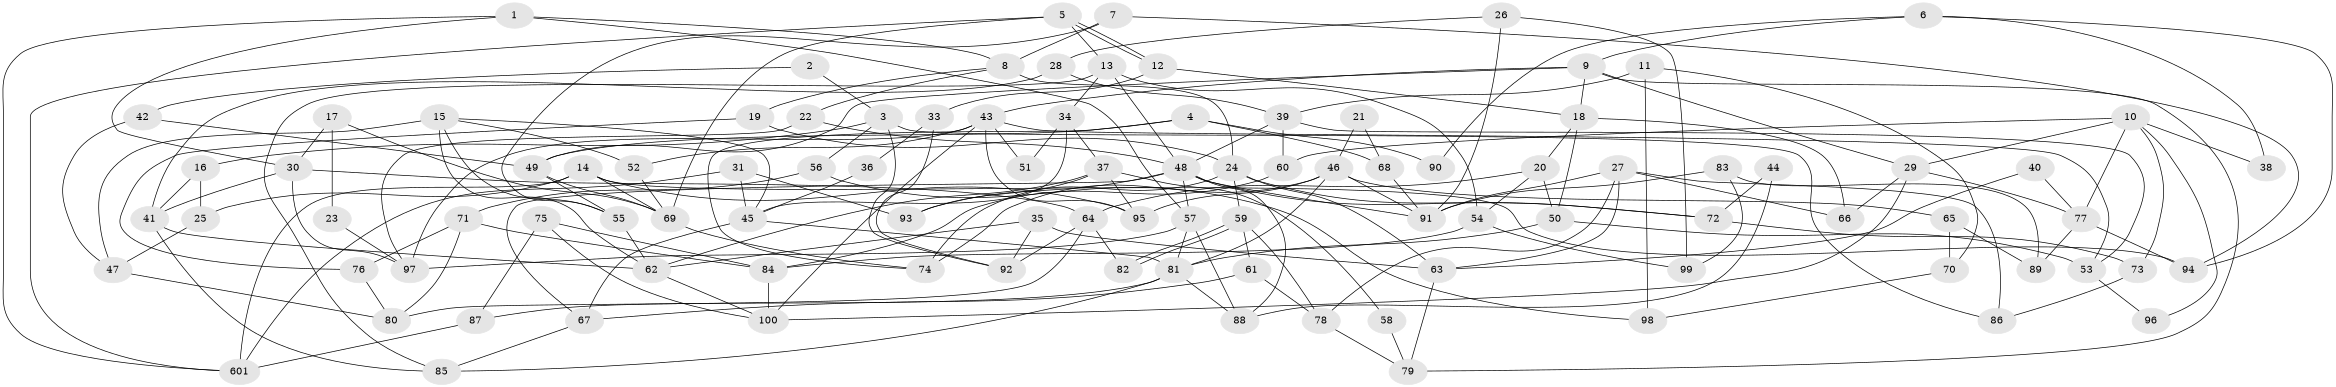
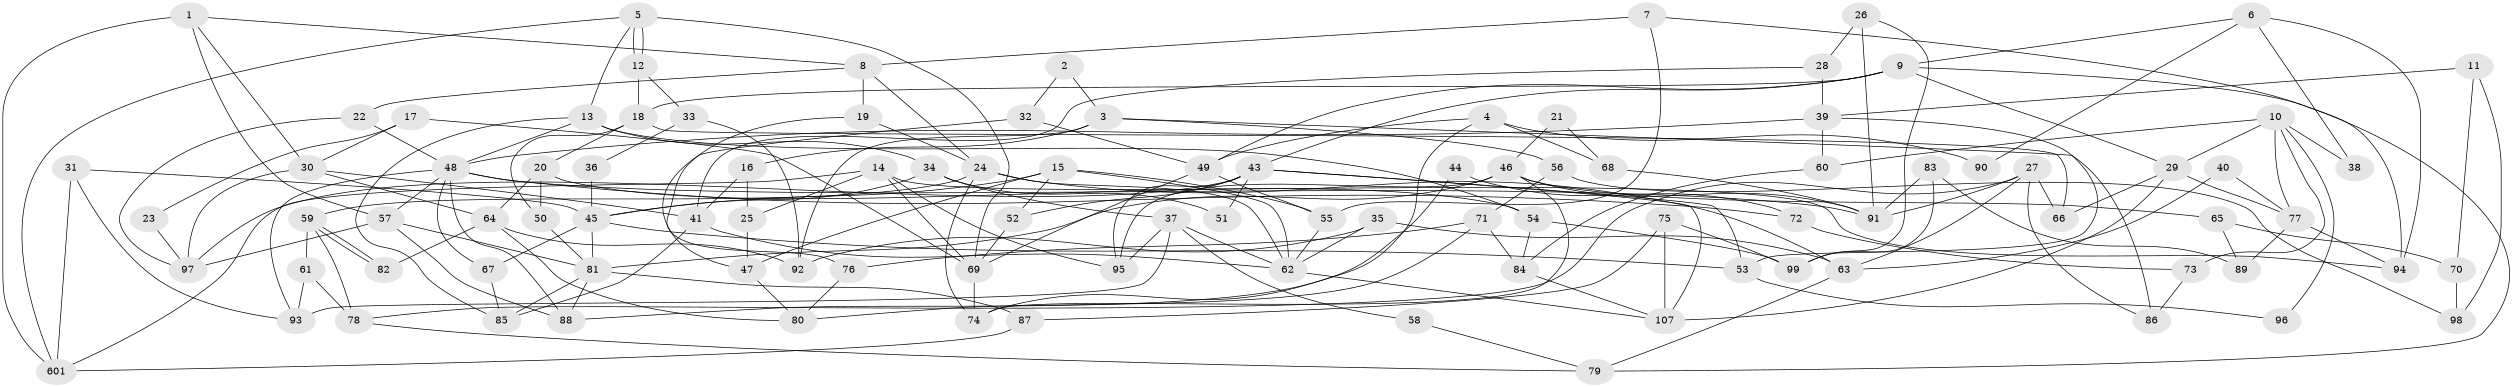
  graph {
    node [color=gray90 style=filled]
    1
    8
    30
    57
    n5 [label=601]
    19
    22
    24
    41
    64
    97
    88
    81
    2
    3
-   42
+   42 [label=32]
    16
    56
    86
    92
    49
    47
    25
    98
    71
    4
    68
    74
    90
    69
    55
    91
    5
    12
    13
    18
    33
    34
    48
    54
    85
    6
    9
    38
    94
    29
    43
    79
    7
    62
    76
    59
    63
    72
    20
    50
    66
    77
-   100
+   100 [label=107]
    95
    52
    51
    53
    10
    60
    73
    96
    84
    89
    11
    39
    70
    36
    45
    37
    93
    67
    99
    14
    15
    80
    17
    23
    82
    21
    46
    65
    78
    61
    26
    28
    27
    31
    58
    35
    40
    44
    87
    75
    83
    1 -- 8
    1 -- 30
    1 -- 57
    1 -- n5
    8 -- 19
    8 -- 22
    8 -- 24
    30 -- 41
    30 -- 64
    30 -- 97
    57 -- 97
    57 -- 88
    57 -- 81
    19 -- 24
    19 -- 76
    22 -- 97
    22 -- 48
    24 -- 74
    24 -- 59
    24 -- 63
-   24 -- 72
+   24 -- 62
    41 -- 85
    41 -- 62
    64 -- 92
    64 -- 80
    64 -- 82
    81 -- 88
    81 -- 85
    81 -- 87
    2 -- 3
    2 -- 42
    3 -- 16
    3 -- 56
    3 -- 86
    3 -- 92
    42 -- 49
    42 -- 47
    16 -- 41
    16 -- 25
    56 -- 98
    56 -- 71
    49 -- 69
    49 -- 55
    47 -- 80
    25 -- 47
    71 -- 76
    71 -- 84
    71 -- 80
    4 -- 49
    4 -- 68
    4 -- 74
    4 -- 90
    68 -- 91
    69 -- 74
    55 -- 62
    5 -- n5
    5 -- 69
    5 -- 12
    5 -- 12
    5 -- 13
    12 -- 18
    12 -- 33
    13 -- 34
    13 -- 48
    13 -- 54
    13 -- 85
    18 -- 20
    18 -- 50
    18 -- 66
    33 -- 92
    33 -- 36
    34 -- 51
    34 -- 45
    34 -- 37
    48 -- 57
    48 -- 88
    48 -- 91
    48 -- 72
    48 -- 93
    48 -- 67
    54 -- 84
    54 -- 99
    6 -- 90
    6 -- 9
    6 -- 38
    6 -- 94
    9 -- 49
    9 -- 18
    9 -- 29
    9 -- 43
    9 -- 79
    29 -- 66
    29 -- 77
    29 -- 100
    43 -- 97
    43 -- 100
    43 -- 95
    43 -- 52
    43 -- 51
    43 -- 53
    7 -- 8
    7 -- 55
    7 -- 94
    62 -- 100
    76 -- 80
    59 -- 82
    59 -- 82
    59 -- 78
    59 -- 61
    63 -- 79
    72 -- 73
    20 -- 64
    20 -- 54
    20 -- 50
    50 -- 81
    77 -- 94
    77 -- 89
    52 -- 69
    53 -- 96
    10 -- 38
    10 -- 29
    10 -- 77
    10 -- 60
    10 -- 73
    10 -- 96
    60 -- 84
    73 -- 86
    84 -- 100
    11 -- 98
    11 -- 39
    11 -- 70
    39 -- 48
    39 -- 53
    39 -- 60
    70 -- 98
    36 -- 45
    45 -- 81
-   50 -- 53
+   45 -- 53
    45 -- 67
    37 -- 62
    37 -- 95
    37 -- 93
    37 -- 58
    67 -- 85
    14 -- n5
    14 -- 25
    14 -- 69
    14 -- 94
    14 -- 95
    15 -- 47
    15 -- 55
    15 -- 62
    15 -- 52
    15 -- 45
    17 -- 30
    17 -- 69
    17 -- 23
    23 -- 97
    21 -- 68
    21 -- 46
    46 -- 81
    46 -- 74
    46 -- 91
    46 -- 95
    46 -- 65
    65 -- 89
    65 -- 70
    78 -- 79
-   61 -- 67
+   61 -- 93
    61 -- 78
    26 -- 91
    26 -- 99
    26 -- 28
    28 -- 41
    28 -- 39
    27 -- 86
    27 -- 91
    27 -- 63
    27 -- 66
    27 -- 78
    31 -- n5
    31 -- 45
    31 -- 93
    58 -- 79
    35 -- 92
    35 -- 62
    35 -- 63
    40 -- 63
    40 -- 77
    44 -- 88
    44 -- 72
    87 -- n5
    75 -- 100
-   75 -- 84
+   75 -- 99
    75 -- 87
    83 -- 91
    83 -- 89
    83 -- 99
  }
